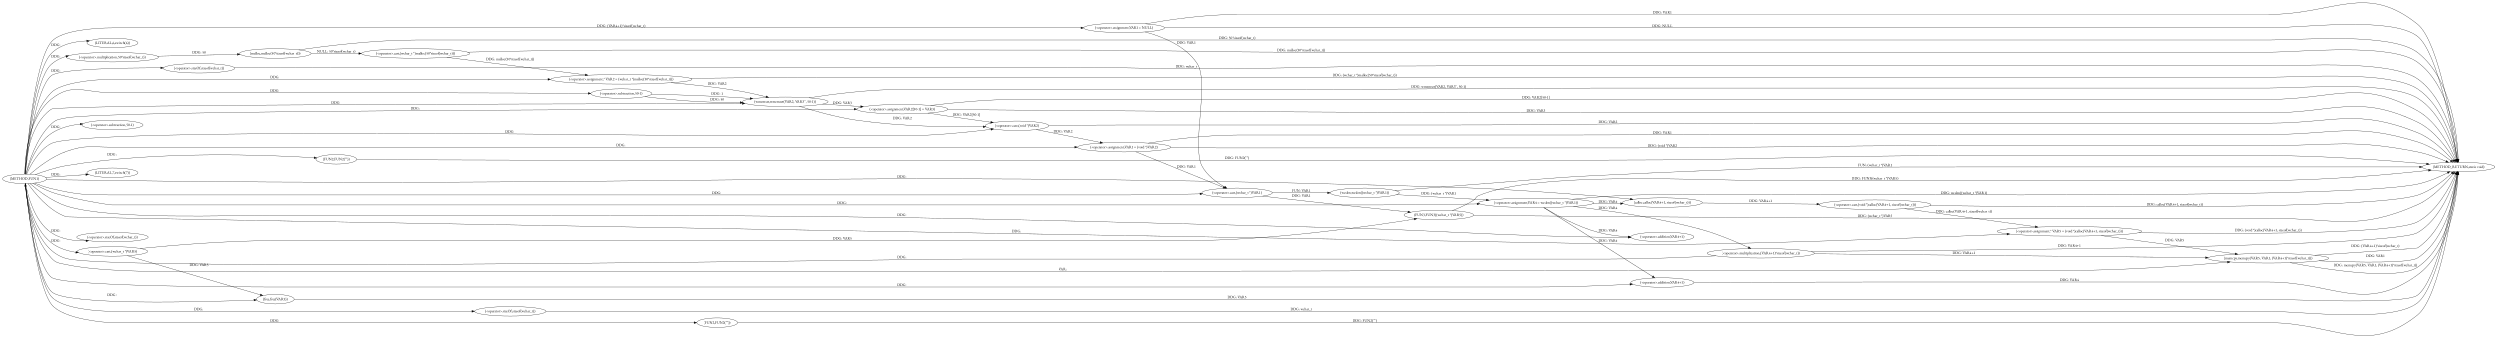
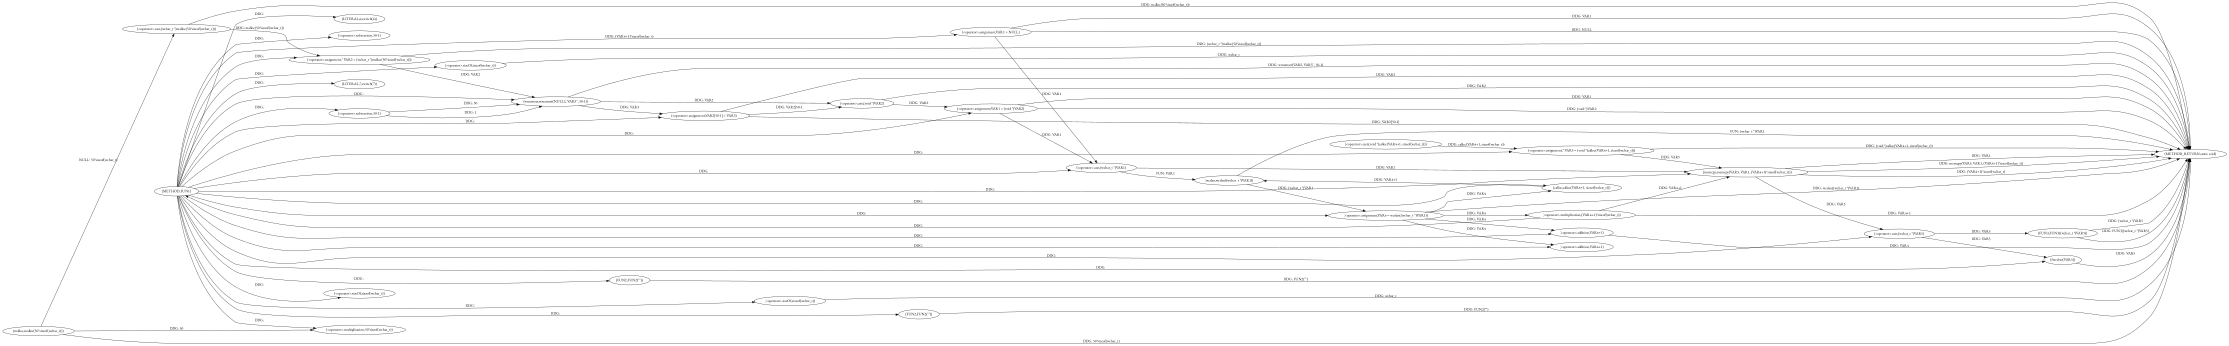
  digraph {
    fontname="EB Garamond"
    rankdir=LR
    node [fontname="EB Garamond"]
    edge [fontname="EB Garamond"]
    n1 [label="(METHOD,FUN1)"]
    n2 [label="(<operator>.assignment,VAR1 = NULL)"]
    n3 [label="(LITERAL,6,switch(6))"]
    n4 [label="(<operator>.assignment,* VAR2 = (wchar_t *)malloc(50*sizeof(wchar_t)))"]
    n5 [label="(<operator>.multiplication,50*sizeof(wchar_t))"]
    n6 [label="(<operator>.sizeOf,sizeof(wchar_t))"]
-   n7 [label="(wmemset,wmemset(VAR2, VAR3'', 50-1))"]
+   n7 [label="(wmemset,wmemset(NULL2, VAR3'', 50-1))"]
    n8 [label="(<operator>.subtraction,50-1)"]
    n9 [label="(<operator>.assignment,VAR2[50-1] = VAR3)"]
    n10 [label="(<operator>.subtraction,50-1)"]
    n11 [label="(<operator>.assignment,VAR1 = (void *)VAR2)"]
    n12 [label="(<operator>.cast,(void *)VAR2)"]
    n13 [label="(FUN2,FUN2(\"\"))"]
    n14 [label="(LITERAL,7,switch(7))"]
    n15 [label="(<operator>.assignment,VAR4 = wcslen((wchar_t *)VAR1))"]
    n16 [label="(<operator>.cast,(wchar_t *)VAR1)"]
    n17 [label="(<operator>.assignment,* VAR5 = (void *)calloc(VAR4+1, sizeof(wchar_t)))"]
    n18 [label="(calloc,calloc(VAR4+1, sizeof(wchar_t)))"]
    n19 [label="(<operator>.addition,VAR4+1)"]
    n20 [label="(<operator>.sizeOf,sizeof(wchar_t))"]
    n21 [label="(memcpy,memcpy(VAR5, VAR1, (VAR4+1)*sizeof(wchar_t)))"]
    n22 [label="(<operator>.addition,VAR4+1)"]
    n23 [label="(<operator>.sizeOf,sizeof(wchar_t))"]
    n24 [label="(<operator>.cast,(wchar_t *)VAR5)"]
    n25 [label="(free,free(VAR5))"]
    n26 [label="(FUN2,FUN2(\"\"))"]
    n27 [label="(METHOD_RETURN,static void)"]
    n28 [label="(malloc,malloc(50*sizeof(wchar_t)))"]
    n29 [label="(<operator>.multiplication,(VAR4+1)*sizeof(wchar_t))"]
    n30 [label="(wcslen,wcslen((wchar_t *)VAR1))"]
    n31 [label="(<operator>.cast,(void *)calloc(VAR4+1, sizeof(wchar_t)))"]
    n32 [label="(FUN3,FUN3((wchar_t *)VAR5))"]
    n33 [label="(<operator>.cast,(wchar_t *)malloc(50*sizeof(wchar_t)))"]
    n1 -> n2 [label="DDG: (VAR4+1)*sizeof(wchar_t)"]
    n1 -> n3 [label="DDG: "]
    n1 -> n4 [label="DDG: "]
    n1 -> n5 [label="DDG: "]
    n1 -> n6 [label="DDG: "]
    n1 -> n7 [label="DDG: "]
    n1 -> n8 [label="DDG: "]
    n1 -> n9 [label="DDG: "]
    n1 -> n10 [label="DDG: "]
    n1 -> n11 [label="DDG: "]
-   n1 -> n12 [label="DDG: "]
    n1 -> n13 [label="DDG: "]
    n1 -> n14 [label="DDG: "]
    n1 -> n15 [label="DDG: "]
    n1 -> n16 [label="DDG: "]
    n1 -> n17 [label="DDG: "]
    n1 -> n18 [label="DDG: "]
    n1 -> n19 [label="DDG: "]
    n1 -> n20 [label="DDG: "]
-   n1 -> n21 [label="VAR: "]
+   n1 -> n21 [label="DDG: "]
    n1 -> n22 [label="DDG: "]
    n1 -> n23 [label="DDG: "]
    n1 -> n24 [label="DDG: "]
    n1 -> n25 [label="DDG: "]
    n1 -> n26 [label="DDG: "]
    n2 -> n16 [label="DDG: VAR1"]
    n2 -> n27 [label="DDG: VAR1"]
    n2 -> n27 [label="DDG: NULL"]
    n4 -> n7 [label="DDG: VAR2"]
    n4 -> n27 [label="DDG: (wchar_t *)malloc(50*sizeof(wchar_t))"]
-   n5 -> n28 [label="DDG: 50"]
+   n28 -> n5 [label="DDG: 50"]
    n6 -> n27 [label="DDG: wchar_t"]
    n7 -> n9 [label="DDG: VAR3"]
    n7 -> n12 [label="DDG: VAR2"]
    n7 -> n27 [label="DDG: wmemset(VAR2, VAR3'', 50-1)"]
    n8 -> n7 [label="DDG: 50"]
    n8 -> n7 [label="DDG: 1"]
    n9 -> n12 [label="DDG: VAR2[50-1]"]
    n9 -> n27 [label="DDG: VAR3"]
    n9 -> n27 [label="DDG: VAR2[50-1]"]
    n11 -> n16 [label="DDG: VAR1"]
    n11 -> n27 [label="DDG: VAR1"]
    n11 -> n27 [label="DDG: (void *)VAR2"]
    n12 -> n11 [label="DDG: VAR2"]
    n12 -> n27 [label="DDG: VAR2"]
    n13 -> n27 [label="DDG: FUN2(\"\")"]
    n15 -> n18 [label="DDG: VAR4"]
    n15 -> n19 [label="DDG: VAR4"]
    n15 -> n22 [label="DDG: VAR4"]
    n15 -> n27 [label="DDG: wcslen((wchar_t *)VAR1)"]
    n15 -> n29 [label="DDG: VAR4"]
-   n16 -> n32 [label="DDG: VAR1"]
+   n16 -> n21 [label="DDG: VAR1"]
    n16 -> n30 [label="FUN: VAR1"]
    n17 -> n21 [label="DDG: VAR5"]
    n17 -> n27 [label="DDG: (void *)calloc(VAR4+1, sizeof(wchar_t))"]
-   n18 -> n31 [label="DDG: VAR4+1"]
+   n18 -> n30 [label="DDG: VAR4+1"]
+   n21 -> n24 [label="DDG: VAR5"]
    n21 -> n27 [label="DDG: VAR1"]
    n21 -> n27 [label="DDG: memcpy(VAR5, VAR1, (VAR4+1)*sizeof(wchar_t))"]
    n21 -> n27 [label="DDG: (VAR4+1)*sizeof(wchar_t)"]
    n22 -> n27 [label="DDG: VAR4"]
    n23 -> n27 [label="DDG: wchar_t"]
    n24 -> n25 [label="DDG: VAR5"]
    n24 -> n32 [label="DDG: VAR5"]
    n25 -> n27 [label="DDG: VAR5"]
    n26 -> n27 [label="DDG: FUN2(\"\")"]
    n28 -> n27 [label="DDG: 50*sizeof(wchar_t)"]
    n28 -> n33 [label="NULL: 50*sizeof(wchar_t)"]
    n29 -> n1 [label="DDG: "]
    n29 -> n21 [label="DDG: VAR4+1"]
    n29 -> n27 [label="DDG: VAR4+1"]
    n30 -> n15 [label="DDG: (wchar_t *)VAR1"]
    n30 -> n27 [label="FUN: (wchar_t *)VAR1"]
    n31 -> n17 [label="DDG: calloc(VAR4+1, sizeof(wchar_t))"]
-   n31 -> n27 [label="DDG: calloc(VAR4+1, sizeof(wchar_t))"]
    n32 -> n27 [label="DDG: FUN3((wchar_t *)VAR5)"]
    n32 -> n27 [label="DDG: (wchar_t *)VAR5"]
    n33 -> n4 [label="DDG: malloc(50*sizeof(wchar_t))"]
    n33 -> n27 [label="DDG: malloc(50*sizeof(wchar_t))"]
  }
